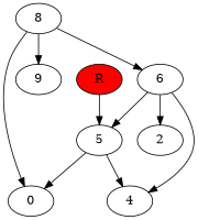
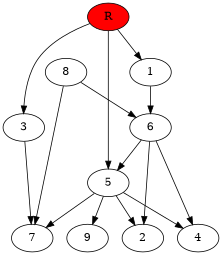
  digraph {
+   1
    6
    4
    2
    5
-   7 [label=0]
+   3
+   7
    8
    9
    R [fillcolor="#ff0000" style=filled]
+   1 -> 6
    6 -> 4
    6 -> 2
    6 -> 5
    5 -> 4
+   5 -> 2
    5 -> 7
+   3 -> 7
    8 -> 6
    8 -> 7
-   8 -> 9
+   5 -> 9
+   R -> 1
    R -> 5
+   R -> 3
  }
